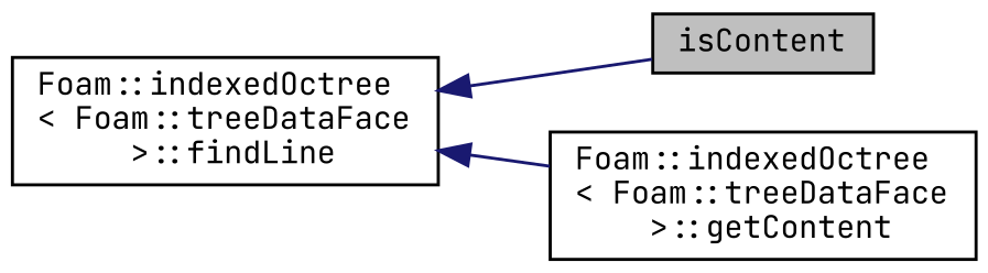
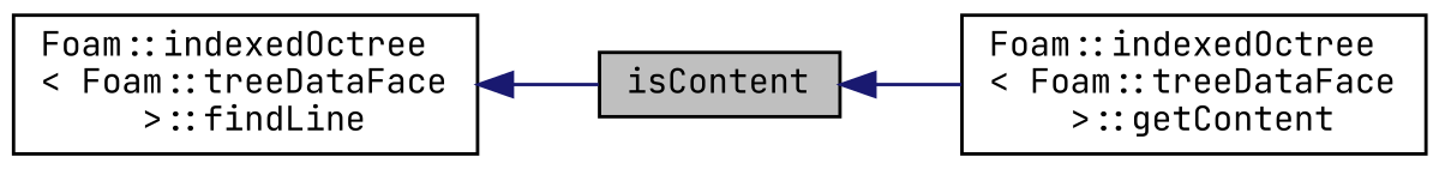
  digraph {
    fontname="JetBrains Mono"
    rankdir=LR
    node [color=black fontname="JetBrains Mono" fontsize=10 shape=record]
    edge [color=midnightblue dir=back fontname="JetBrains Mono" fontsize=10 labelfontname=FreeSans labelfontsize=10 style=solid]
    n1 [fillcolor=grey75 fontcolor=black height=0.2 label=isContent style=filled width=0.4]
    n2 [height=0.2 label="Foam::indexedOctree\l\< Foam::treeDataFace\l \>::getContent" width=0.4]
    n3 [height=0.2 label="Foam::indexedOctree\l\< Foam::treeDataFace\l \>::findLine" width=0.4]
-   n3 -> n2
+   n1 -> n2
    n3 -> n1
  }
